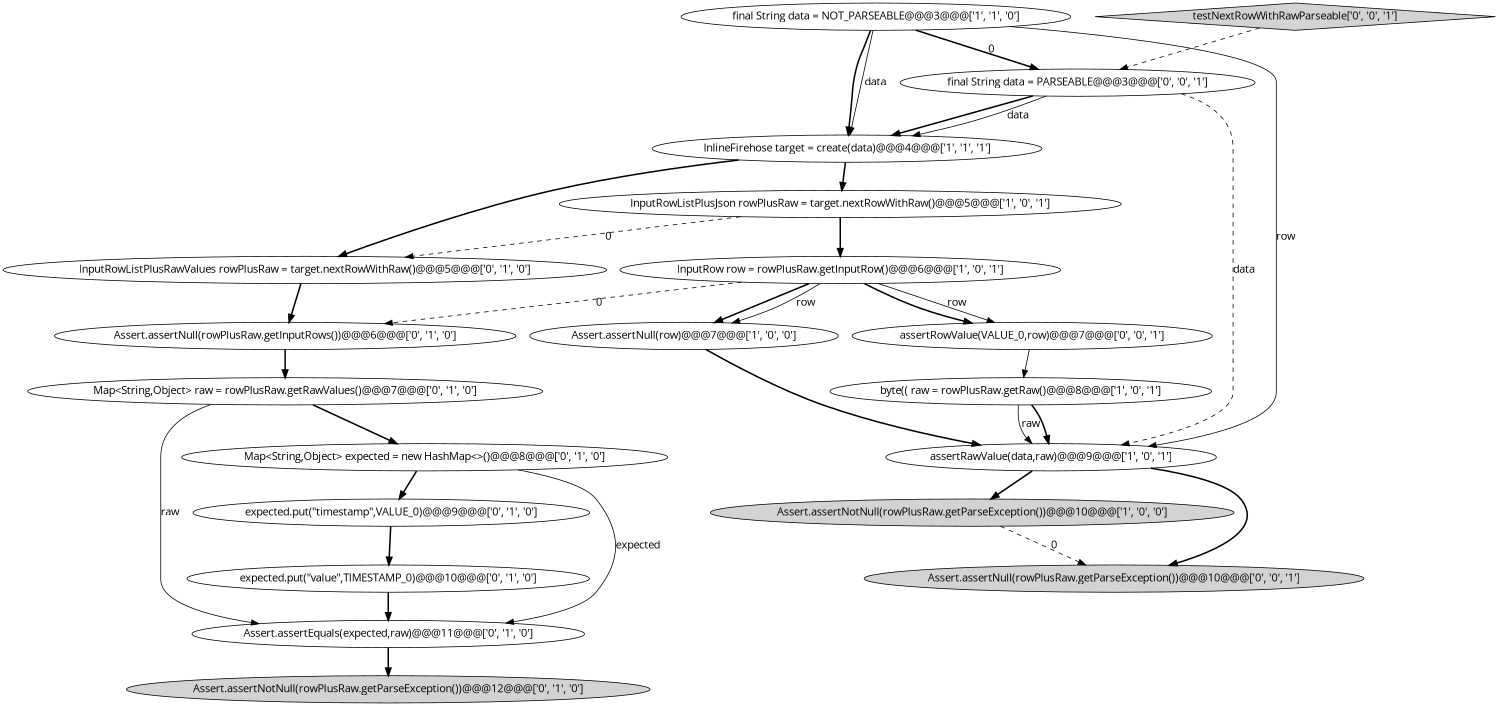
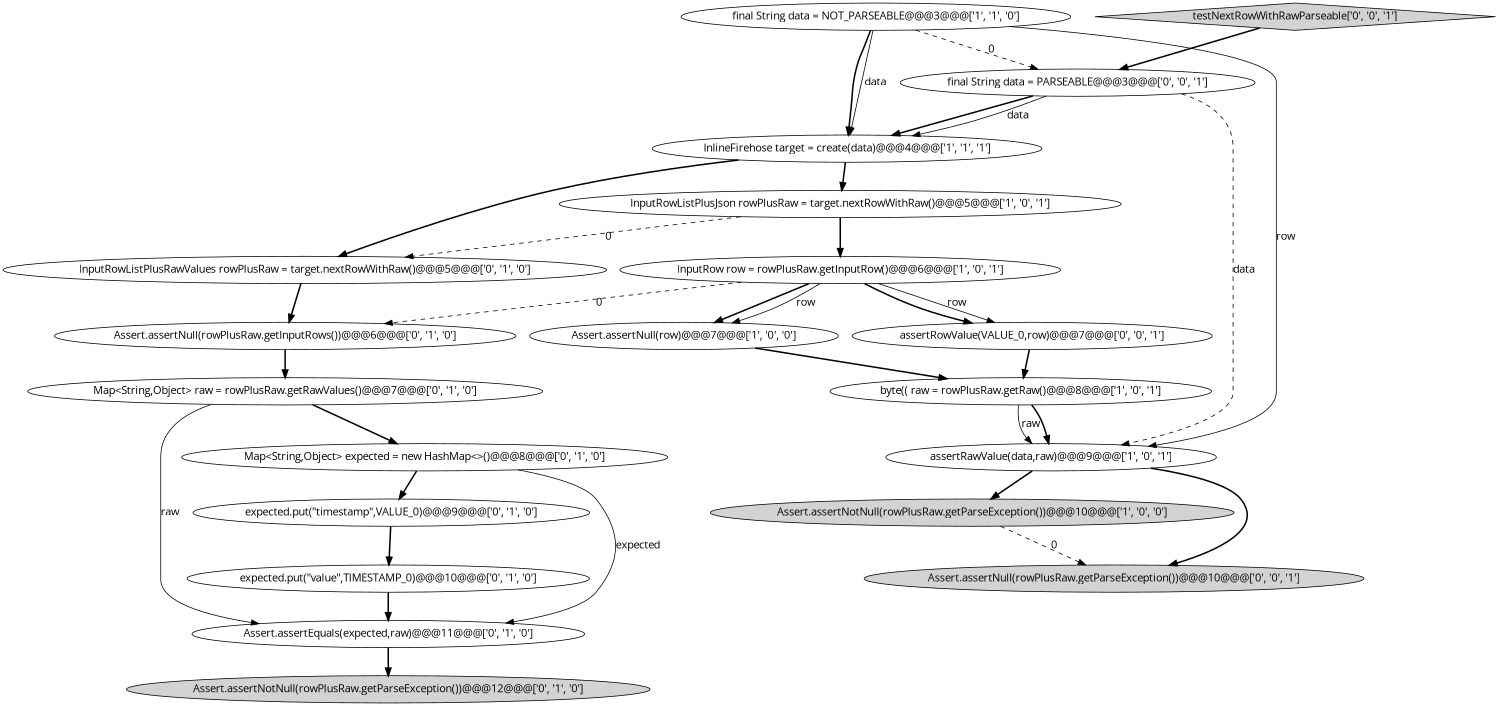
  digraph {
    fontname="Open Sans"
    node [fillcolor=white fontname="Open Sans" shape=ellipse style=filled]
    edge [fontname="Open Sans" style=bold]
    n1 [label="final String data = NOT_PARSEABLE@@@3@@@['1', '1', '0']"]
    n2 [label="InlineFirehose target = create(data)@@@4@@@['1', '1', '1']"]
    n3 [label="assertRawValue(data,raw)@@@9@@@['1', '0', '1']"]
    n4 [label="final String data = PARSEABLE@@@3@@@['0', '0', '1']"]
    n5 [label="InputRowListPlusJson rowPlusRaw = target.nextRowWithRaw()@@@5@@@['1', '0', '1']"]
    n6 [label="InputRowListPlusRawValues rowPlusRaw = target.nextRowWithRaw()@@@5@@@['0', '1', '0']"]
    n7 [fillcolor=lightgray label="Assert.assertNull(rowPlusRaw.getParseException())@@@10@@@['0', '0', '1']"]
    n8 [fillcolor=lightgray label="Assert.assertNotNull(rowPlusRaw.getParseException())@@@10@@@['1', '0', '0']"]
    n9 [label="InputRow row = rowPlusRaw.getInputRow()@@@6@@@['1', '0', '1']"]
    n10 [label="Assert.assertNull(rowPlusRaw.getInputRows())@@@6@@@['0', '1', '0']"]
    n11 [label="assertRowValue(VALUE_0,row)@@@7@@@['0', '0', '1']"]
    n12 [label="Assert.assertNull(row)@@@7@@@['1', '0', '0']"]
    n13 [label="Map<String,Object> raw = rowPlusRaw.getRawValues()@@@7@@@['0', '1', '0']"]
    n14 [label="expected.put(\"value\",TIMESTAMP_0)@@@10@@@['0', '1', '0']"]
    n15 [label="Assert.assertEquals(expected,raw)@@@11@@@['0', '1', '0']"]
    n16 [fillcolor=lightgray label="Assert.assertNotNull(rowPlusRaw.getParseException())@@@12@@@['0', '1', '0']"]
    n17 [label="Map<String,Object> expected = new HashMap<>()@@@8@@@['0', '1', '0']"]
    n18 [label="byte(( raw = rowPlusRaw.getRaw()@@@8@@@['1', '0', '1']"]
    n19 [label="expected.put(\"timestamp\",VALUE_0)@@@9@@@['0', '1', '0']"]
    n20 [fillcolor=lightgray label="testNextRowWithRawParseable['0', '0', '1']" shape=diamond]
    n1 -> n2 [label=data style=solid]
    n1 -> n2
    n1 -> n3 [label=row style=solid]
-   n1 -> n4 [label=0]
+   n1 -> n4 [label=0 style=dashed]
    n2 -> n5
    n2 -> n6
    n3 -> n7
    n3 -> n8
    n4 -> n2
    n4 -> n2 [label=data style=solid]
    n4 -> n3 [label=data style=dashed]
    n5 -> n6 [label=0 style=dashed]
    n5 -> n9
    n6 -> n10
    n8 -> n7 [label=0 style=dashed]
    n9 -> n10 [label=0 style=dashed]
    n9 -> n11 [label=row style=solid]
    n9 -> n11
    n9 -> n12
    n9 -> n12 [label=row style=solid]
    n10 -> n13
-   n11 -> n18 [style=solid]
-   n12 -> n3
+   n11 -> n18
+   n12 -> n18
    n13 -> n15 [label=raw style=solid]
    n13 -> n17
    n14 -> n15
    n15 -> n16
    n17 -> n15 [label=expected style=solid]
    n17 -> n19
    n18 -> n3 [label=raw style=solid]
    n18 -> n3
    n19 -> n14
-   n20 -> n4 [style=dashed]
+   n20 -> n4
  }
